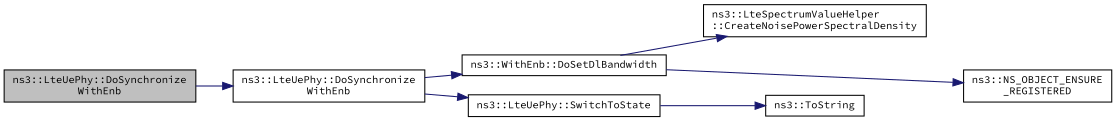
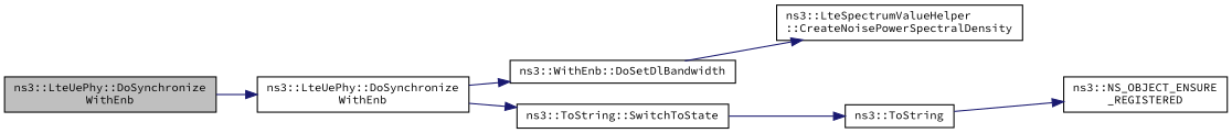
  digraph {
    fontname="Source Code Pro"
    rankdir=LR
    node [color=black fillcolor=white fontname="Source Code Pro" fontsize=10 shape=record style=filled]
    edge [color=midnightblue fontname="Source Code Pro" fontsize=10 labelfontname=Helvetica labelfontsize=10 style=solid]
    n1 [fillcolor=grey75 fontcolor=black height=0.2 label="ns3::LteUePhy::DoSynchronize\lWithEnb" width=0.4]
    n2 [height=0.2 label="ns3::LteUePhy::DoSynchronize\lWithEnb" width=0.4]
    n3 [height=0.2 label="ns3::WithEnb::DoSetDlBandwidth" width=0.4]
-   n4 [height=0.2 label="ns3::LteUePhy::SwitchToState" width=0.4]
+   n4 [height=0.2 label="ns3::ToString::SwitchToState" width=0.4]
    n5 [height=0.2 label="ns3::LteSpectrumValueHelper\l::CreateNoisePowerSpectralDensity" width=0.4]
    n6 [height=0.2 label="ns3::ToString" width=0.4]
    n7 [height=0.2 label="ns3::NS_OBJECT_ENSURE\l_REGISTERED" width=0.4]
    n1 -> n2
    n2 -> n3
    n2 -> n4
    n3 -> n5
    n4 -> n6
-   n3 -> n7
+   n6 -> n7
  }
